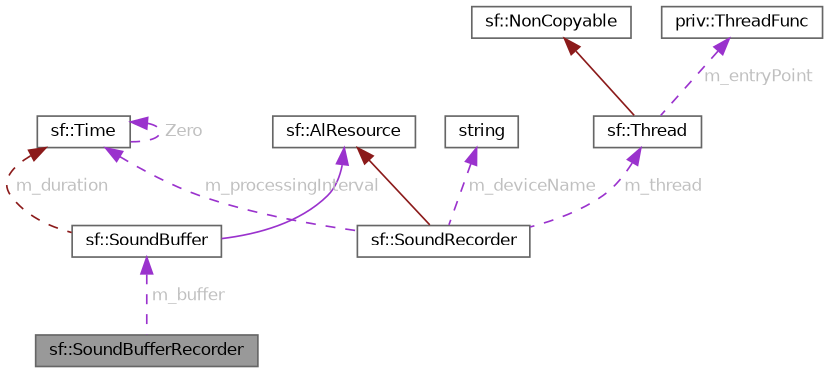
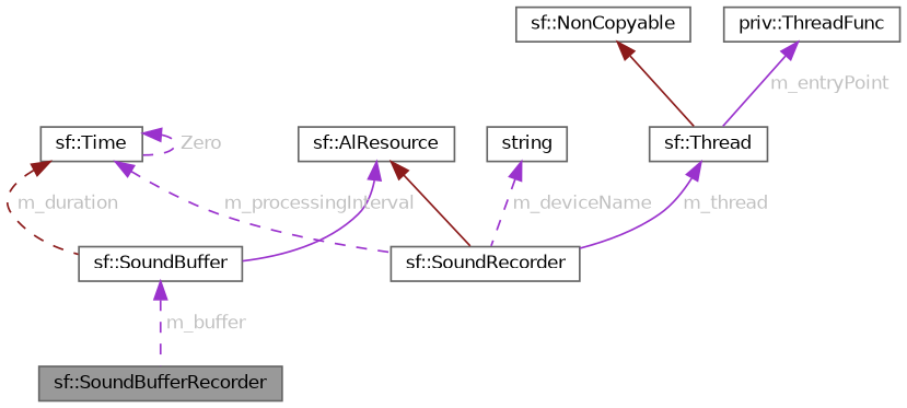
  digraph {
    node [color=gray40 fillcolor=white fontname=Helvetica fontsize=10 shape=box style=filled]
    edge [color=darkorchid3 dir=back fontname=Helvetica fontsize=10 labelfontname=Helvetica labelfontsize=10 style=dashed fontcolor=grey]
    n1 [fillcolor=grey60 fontcolor=black height=0.2 label="sf::SoundBufferRecorder" width=0.4]
    n2 [height=0.2 label="sf::SoundRecorder" width=0.4]
    n3 [height=0.2 label="sf::AlResource" width=0.4]
    n4 [height=0.2 label="sf::SoundBuffer" width=0.4]
    n5 [height=0.2 label="sf::Thread" width=0.4]
    n6 [height=0.2 label="sf::NonCopyable" width=0.4]
    n7 [height=0.2 label="priv::ThreadFunc" width=0.4]
    n8 [height=0.2 label="sf::Time" width=0.4]
    n9 [height=0.2 label=string width=0.4]
    n3 -> n2 [color=firebrick4 style=solid fontcolor=""]
    n3 -> n4 [style=solid fontcolor=""]
    n4 -> n1 [label=" m_buffer"]
-   n5 -> n2 [label=" m_thread"]
+   n5 -> n2 [label=" m_thread" style=solid]
    n6 -> n5 [color=firebrick4 style=solid fontcolor=""]
-   n7 -> n5 [label=" m_entryPoint"]
+   n7 -> n5 [label=" m_entryPoint" style=solid]
    n8 -> n2 [label=" m_processingInterval"]
    n8 -> n4 [color=firebrick4 label=" m_duration"]
    n8 -> n8 [label=" Zero"]
    n9 -> n2 [label=" m_deviceName"]
  }
